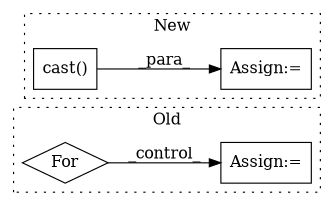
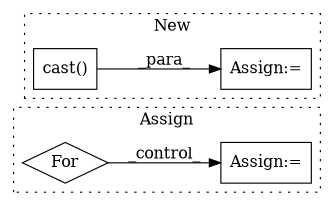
  digraph {
    rankdir=LR
    node [a=68 l=3 shape=box]
    n1 [a=107 l="4,14" label=For s="3071,3101" shape=diamond]
    n2 [label="Assign:=" s=3136]
    n3 [a=75 l="9,1" label="cast()" s="5703,5743"]
    n4 [label="Assign:=" s=5700]
    subgraph cluster_1 {
-     label=Old
+     label=Assign
      style=dotted
      n1
      n2
    }
    subgraph cluster_2 {
      label=New
      style=dotted
      n3
      n4
    }
    n1 -> n2 [label=_control_]
    n3 -> n4 [label=_para_]
  }
